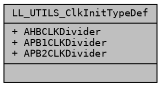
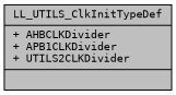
  digraph {
    fontname="DejaVu Sans Mono"
-   n1 [color=black fillcolor=grey75 fontcolor=black fontname="DejaVu Sans Mono" fontsize=10 height=0.2 label="{LL_UTILS_ClkInitTypeDef\n|+ AHBCLKDivider\l+ APB1CLKDivider\l+ APB2CLKDivider\l|}" shape=record style=filled width=0.4]
+   n1 [color=black fillcolor=grey75 fontcolor=black fontname="DejaVu Sans Mono" fontsize=10 height=0.2 label="{LL_UTILS_ClkInitTypeDef\n|+ AHBCLKDivider\l+ APB1CLKDivider\l+ UTILS2CLKDivider\l|}" shape=record style=filled width=0.4]
  }
